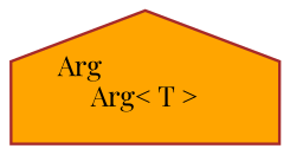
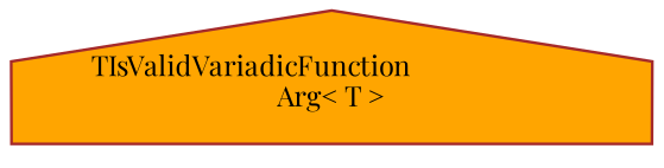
  digraph {
    rankdir=LR
    fontname="Playfair Display"
-   n1 [color=brown fillcolor=orange fontname="Playfair Display" fontsize=10 height=0.2 label="Arg\lArg\< T \>" shape=house style=filled width=0.4]
+   n1 [color=brown fillcolor=orange fontname="Playfair Display" fontsize=10 height=0.2 label="TIsValidVariadicFunction\lArg\< T \>" shape=house style=filled width=0.4]
  }
